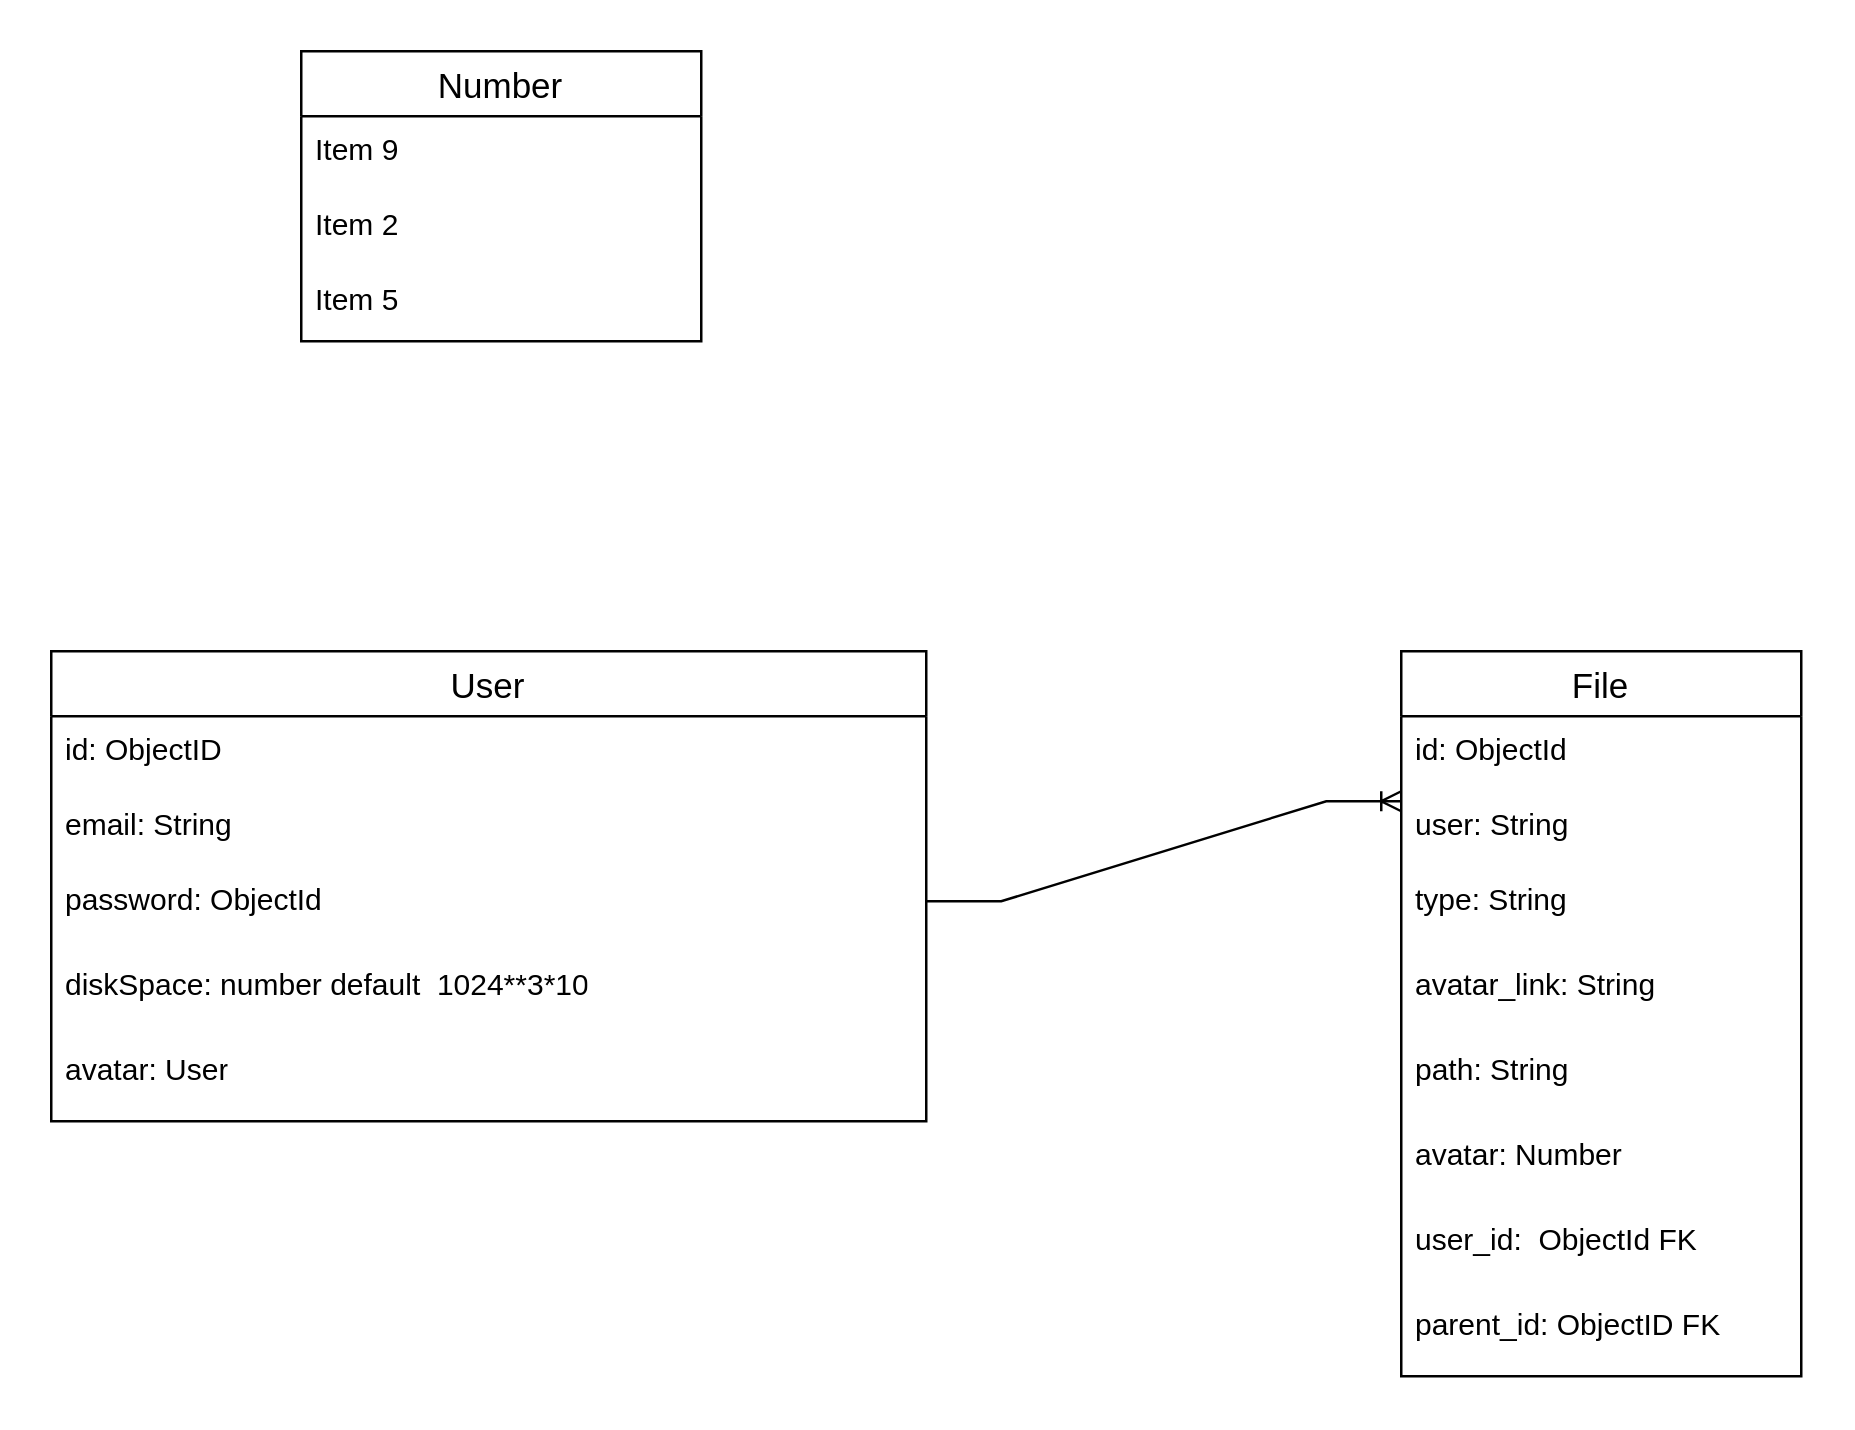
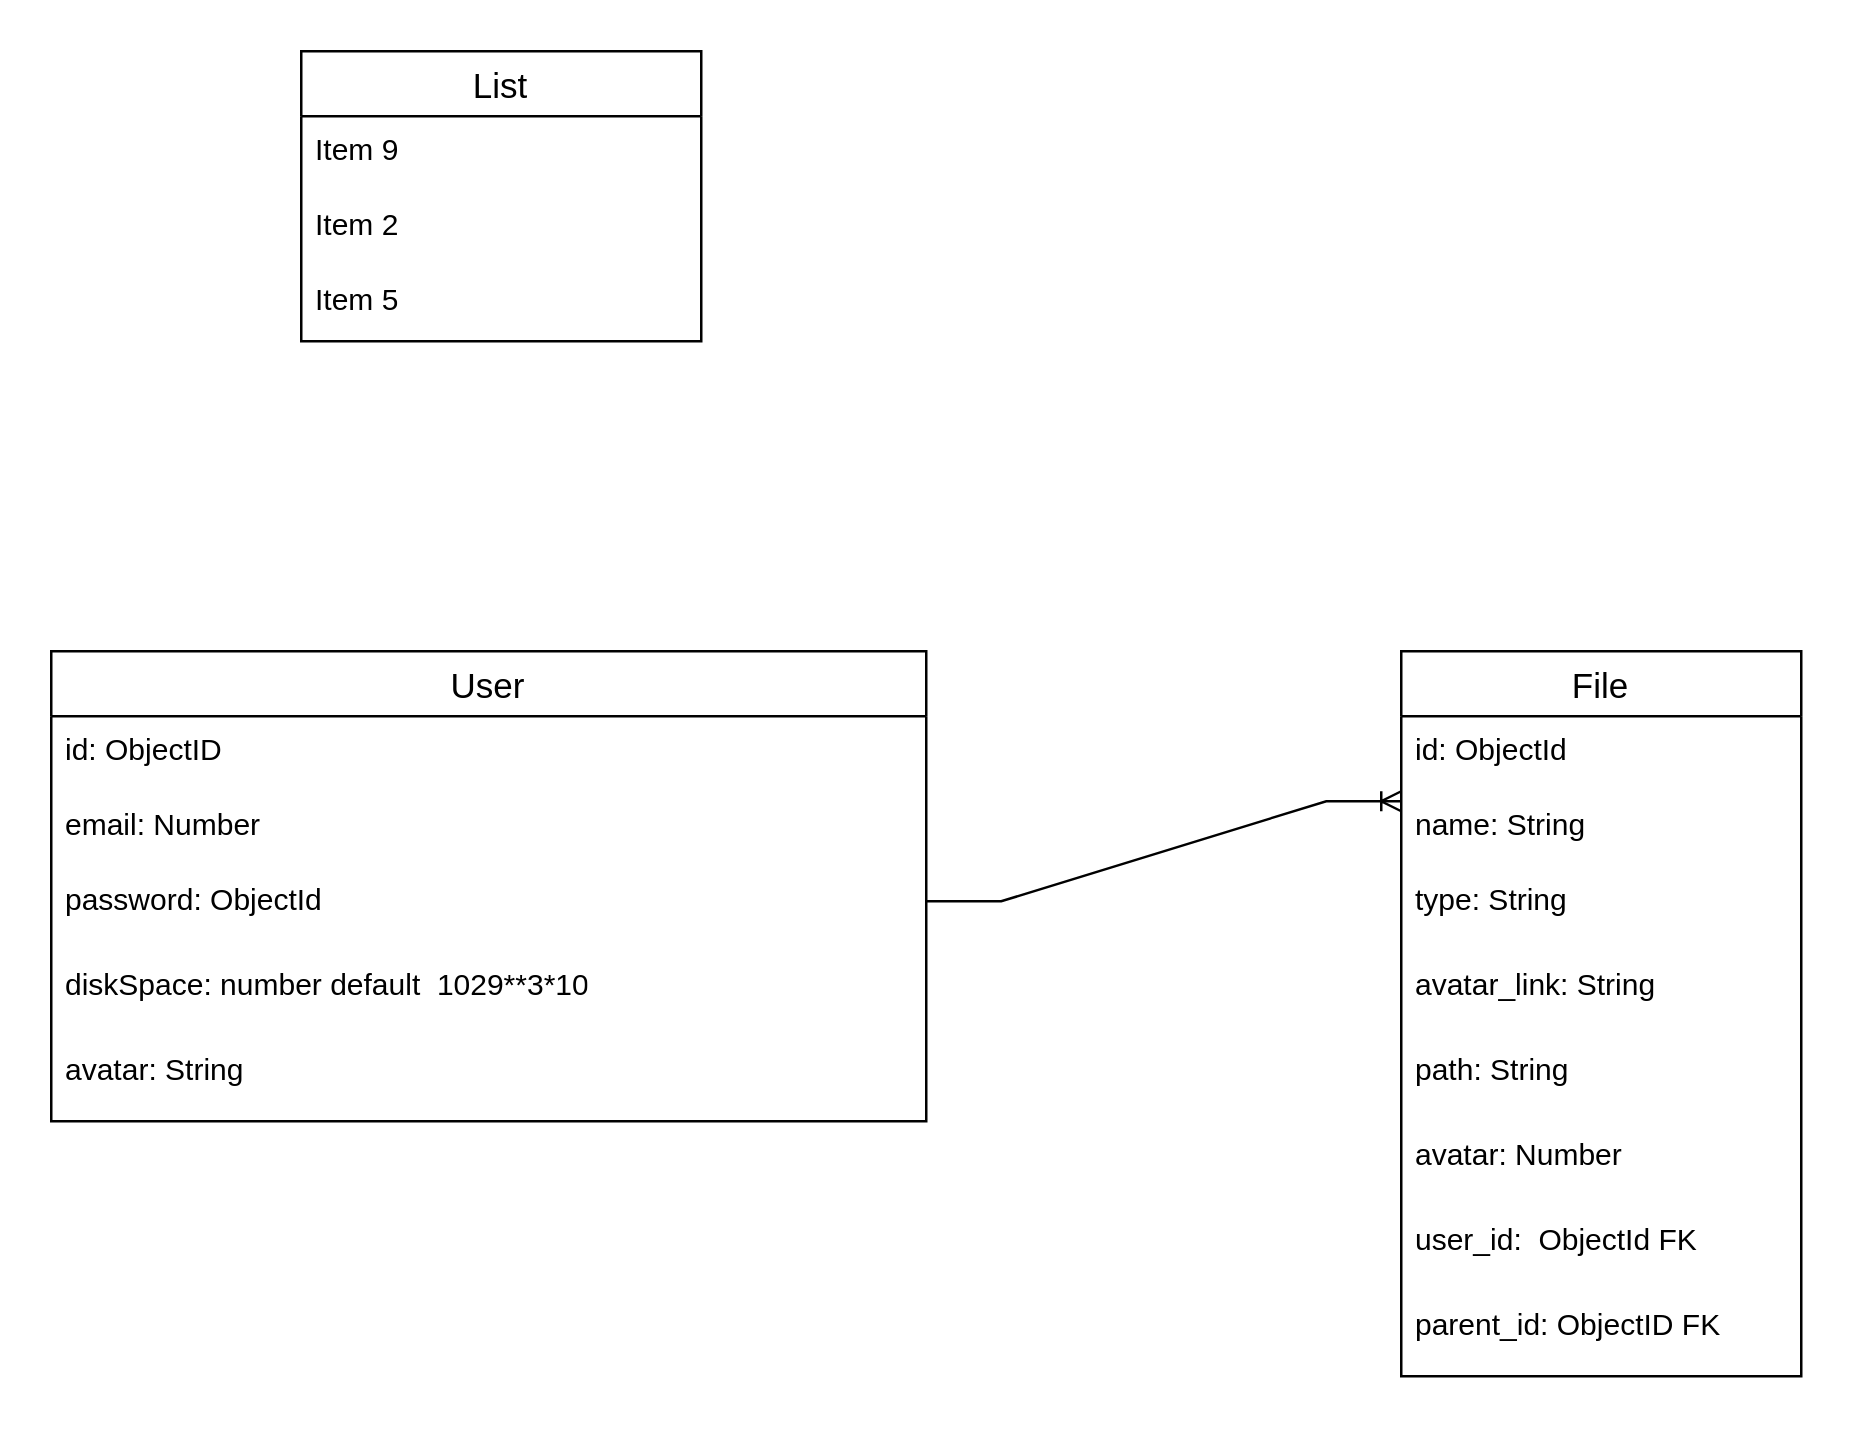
  <mxCell id="0" />
  <mxCell id="1" parent="0" />
  <mxCell id="2" value="User" style="swimlane;fontStyle=0;childLayout=stackLayout;horizontal=1;startSize=26;horizontalStack=0;resizeParent=1;resizeParentMax=0;resizeLast=0;collapsible=1;marginBottom=0;align=center;fontSize=14;" parent="1" vertex="1"><mxGeometry x="20" y="260" width="350" height="188" as="geometry" /></mxCell>
  <mxCell id="3" value="id: ObjectID" style="text;strokeColor=none;fillColor=none;spacingLeft=4;spacingRight=4;overflow=hidden;rotatable=0;points=[[0,0.5],[1,0.5]];portConstraint=eastwest;fontSize=12;whiteSpace=wrap;html=1;" parent="2" vertex="1"><mxGeometry y="26" width="350" height="30" as="geometry" /></mxCell>
- <mxCell id="4" value="email: String" style="text;strokeColor=none;fillColor=none;spacingLeft=4;spacingRight=4;overflow=hidden;rotatable=0;points=[[0,0.5],[1,0.5]];portConstraint=eastwest;fontSize=12;whiteSpace=wrap;html=1;" parent="2" vertex="1"><mxGeometry y="56" width="350" height="30" as="geometry" /></mxCell>
+ <mxCell id="4" value="email: Number" style="text;strokeColor=none;fillColor=none;spacingLeft=4;spacingRight=4;overflow=hidden;rotatable=0;points=[[0,0.5],[1,0.5]];portConstraint=eastwest;fontSize=12;whiteSpace=wrap;html=1;" parent="2" vertex="1"><mxGeometry y="56" width="350" height="30" as="geometry" /></mxCell>
  <mxCell id="5" value="password: ObjectId" style="text;strokeColor=none;fillColor=none;spacingLeft=4;spacingRight=4;overflow=hidden;rotatable=0;points=[[0,0.5],[1,0.5]];portConstraint=eastwest;fontSize=12;whiteSpace=wrap;html=1;" parent="2" vertex="1"><mxGeometry y="86" width="350" height="34" as="geometry" /></mxCell>
- <mxCell id="6" value="diskSpace: number default&amp;nbsp; 1024**3*10" style="text;strokeColor=none;fillColor=none;spacingLeft=4;spacingRight=4;overflow=hidden;rotatable=0;points=[[0,0.5],[1,0.5]];portConstraint=eastwest;fontSize=12;whiteSpace=wrap;html=1;" parent="2" vertex="1"><mxGeometry y="120" width="350" height="34" as="geometry" /></mxCell>
- <mxCell id="7" value="avatar: User" style="text;strokeColor=none;fillColor=none;spacingLeft=4;spacingRight=4;overflow=hidden;rotatable=0;points=[[0,0.5],[1,0.5]];portConstraint=eastwest;fontSize=12;whiteSpace=wrap;html=1;" parent="2" vertex="1"><mxGeometry y="154" width="350" height="34" as="geometry" /></mxCell>
+ <mxCell id="6" value="diskSpace: number default&amp;nbsp; 1029**3*10" style="text;strokeColor=none;fillColor=none;spacingLeft=4;spacingRight=4;overflow=hidden;rotatable=0;points=[[0,0.5],[1,0.5]];portConstraint=eastwest;fontSize=12;whiteSpace=wrap;html=1;" parent="2" vertex="1"><mxGeometry y="120" width="350" height="34" as="geometry" /></mxCell>
+ <mxCell id="7" value="avatar: String" style="text;strokeColor=none;fillColor=none;spacingLeft=4;spacingRight=4;overflow=hidden;rotatable=0;points=[[0,0.5],[1,0.5]];portConstraint=eastwest;fontSize=12;whiteSpace=wrap;html=1;" parent="2" vertex="1"><mxGeometry y="154" width="350" height="34" as="geometry" /></mxCell>
  <mxCell id="8" value="File" style="swimlane;fontStyle=0;childLayout=stackLayout;horizontal=1;startSize=26;horizontalStack=0;resizeParent=1;resizeParentMax=0;resizeLast=0;collapsible=1;marginBottom=0;align=center;fontSize=14;" parent="1" vertex="1"><mxGeometry x="560" y="260" width="160" height="290" as="geometry" /></mxCell>
  <mxCell id="9" value="id: ObjectId" style="text;strokeColor=none;fillColor=none;spacingLeft=4;spacingRight=4;overflow=hidden;rotatable=0;points=[[0,0.5],[1,0.5]];portConstraint=eastwest;fontSize=12;whiteSpace=wrap;html=1;" parent="8" vertex="1"><mxGeometry y="26" width="160" height="30" as="geometry" /></mxCell>
- <mxCell id="10" value="user: String" style="text;strokeColor=none;fillColor=none;spacingLeft=4;spacingRight=4;overflow=hidden;rotatable=0;points=[[0,0.5],[1,0.5]];portConstraint=eastwest;fontSize=12;whiteSpace=wrap;html=1;" parent="8" vertex="1"><mxGeometry y="56" width="160" height="30" as="geometry" /></mxCell>
+ <mxCell id="10" value="name: String" style="text;strokeColor=none;fillColor=none;spacingLeft=4;spacingRight=4;overflow=hidden;rotatable=0;points=[[0,0.5],[1,0.5]];portConstraint=eastwest;fontSize=12;whiteSpace=wrap;html=1;" parent="8" vertex="1"><mxGeometry y="56" width="160" height="30" as="geometry" /></mxCell>
  <mxCell id="11" value="type: String" style="text;strokeColor=none;fillColor=none;spacingLeft=4;spacingRight=4;overflow=hidden;rotatable=0;points=[[0,0.5],[1,0.5]];portConstraint=eastwest;fontSize=12;whiteSpace=wrap;html=1;" parent="8" vertex="1"><mxGeometry y="86" width="160" height="34" as="geometry" /></mxCell>
  <mxCell id="12" value="avatar_link: String" style="text;strokeColor=none;fillColor=none;spacingLeft=4;spacingRight=4;overflow=hidden;rotatable=0;points=[[0,0.5],[1,0.5]];portConstraint=eastwest;fontSize=12;whiteSpace=wrap;html=1;" parent="8" vertex="1"><mxGeometry y="120" width="160" height="34" as="geometry" /></mxCell>
  <mxCell id="13" value="path: String" style="text;strokeColor=none;fillColor=none;spacingLeft=4;spacingRight=4;overflow=hidden;rotatable=0;points=[[0,0.5],[1,0.5]];portConstraint=eastwest;fontSize=12;whiteSpace=wrap;html=1;" vertex="1" parent="8"><mxGeometry y="154" width="160" height="34" as="geometry" /></mxCell>
  <mxCell id="14" value="avatar: Number" style="text;strokeColor=none;fillColor=none;spacingLeft=4;spacingRight=4;overflow=hidden;rotatable=0;points=[[0,0.5],[1,0.5]];portConstraint=eastwest;fontSize=12;whiteSpace=wrap;html=1;" parent="8" vertex="1"><mxGeometry y="188" width="160" height="34" as="geometry" /></mxCell>
  <mxCell id="15" value="user_id:&amp;nbsp; ObjectId FK" style="text;strokeColor=none;fillColor=none;spacingLeft=4;spacingRight=4;overflow=hidden;rotatable=0;points=[[0,0.5],[1,0.5]];portConstraint=eastwest;fontSize=12;whiteSpace=wrap;html=1;" parent="8" vertex="1"><mxGeometry y="222" width="160" height="34" as="geometry" /></mxCell>
  <mxCell id="16" value="parent_id: ObjectID FK" style="text;strokeColor=none;fillColor=none;spacingLeft=4;spacingRight=4;overflow=hidden;rotatable=0;points=[[0,0.5],[1,0.5]];portConstraint=eastwest;fontSize=12;whiteSpace=wrap;html=1;" parent="8" vertex="1"><mxGeometry y="256" width="160" height="34" as="geometry" /></mxCell>
  <mxCell id="17" value="" style="edgeStyle=entityRelationEdgeStyle;fontSize=12;html=1;endArrow=ERoneToMany;rounded=0;" parent="1" edge="1"><mxGeometry width="100" height="100" relative="1" as="geometry"><mxPoint x="370" y="360" as="sourcePoint" /><mxPoint x="560" y="320" as="targetPoint" /><Array as="points"><mxPoint x="260" y="290" /></Array></mxGeometry></mxCell>
- <mxCell id="18" value="Number" style="swimlane;fontStyle=0;childLayout=stackLayout;horizontal=1;startSize=26;horizontalStack=0;resizeParent=1;resizeParentMax=0;resizeLast=0;collapsible=1;marginBottom=0;align=center;fontSize=14;" parent="1" vertex="1"><mxGeometry x="120" y="20" width="160" height="116" as="geometry" /></mxCell>
+ <mxCell id="18" value="List" style="swimlane;fontStyle=0;childLayout=stackLayout;horizontal=1;startSize=26;horizontalStack=0;resizeParent=1;resizeParentMax=0;resizeLast=0;collapsible=1;marginBottom=0;align=center;fontSize=14;" parent="1" vertex="1"><mxGeometry x="120" y="20" width="160" height="116" as="geometry" /></mxCell>
  <mxCell id="19" value="Item 9" style="text;strokeColor=none;fillColor=none;spacingLeft=4;spacingRight=4;overflow=hidden;rotatable=0;points=[[0,0.5],[1,0.5]];portConstraint=eastwest;fontSize=12;whiteSpace=wrap;html=1;" parent="18" vertex="1"><mxGeometry y="26" width="160" height="30" as="geometry" /></mxCell>
  <mxCell id="20" value="Item 2" style="text;strokeColor=none;fillColor=none;spacingLeft=4;spacingRight=4;overflow=hidden;rotatable=0;points=[[0,0.5],[1,0.5]];portConstraint=eastwest;fontSize=12;whiteSpace=wrap;html=1;" parent="18" vertex="1"><mxGeometry y="56" width="160" height="30" as="geometry" /></mxCell>
  <mxCell id="21" value="Item 5" style="text;strokeColor=none;fillColor=none;spacingLeft=4;spacingRight=4;overflow=hidden;rotatable=0;points=[[0,0.5],[1,0.5]];portConstraint=eastwest;fontSize=12;whiteSpace=wrap;html=1;" parent="18" vertex="1"><mxGeometry y="86" width="160" height="30" as="geometry" /></mxCell>
